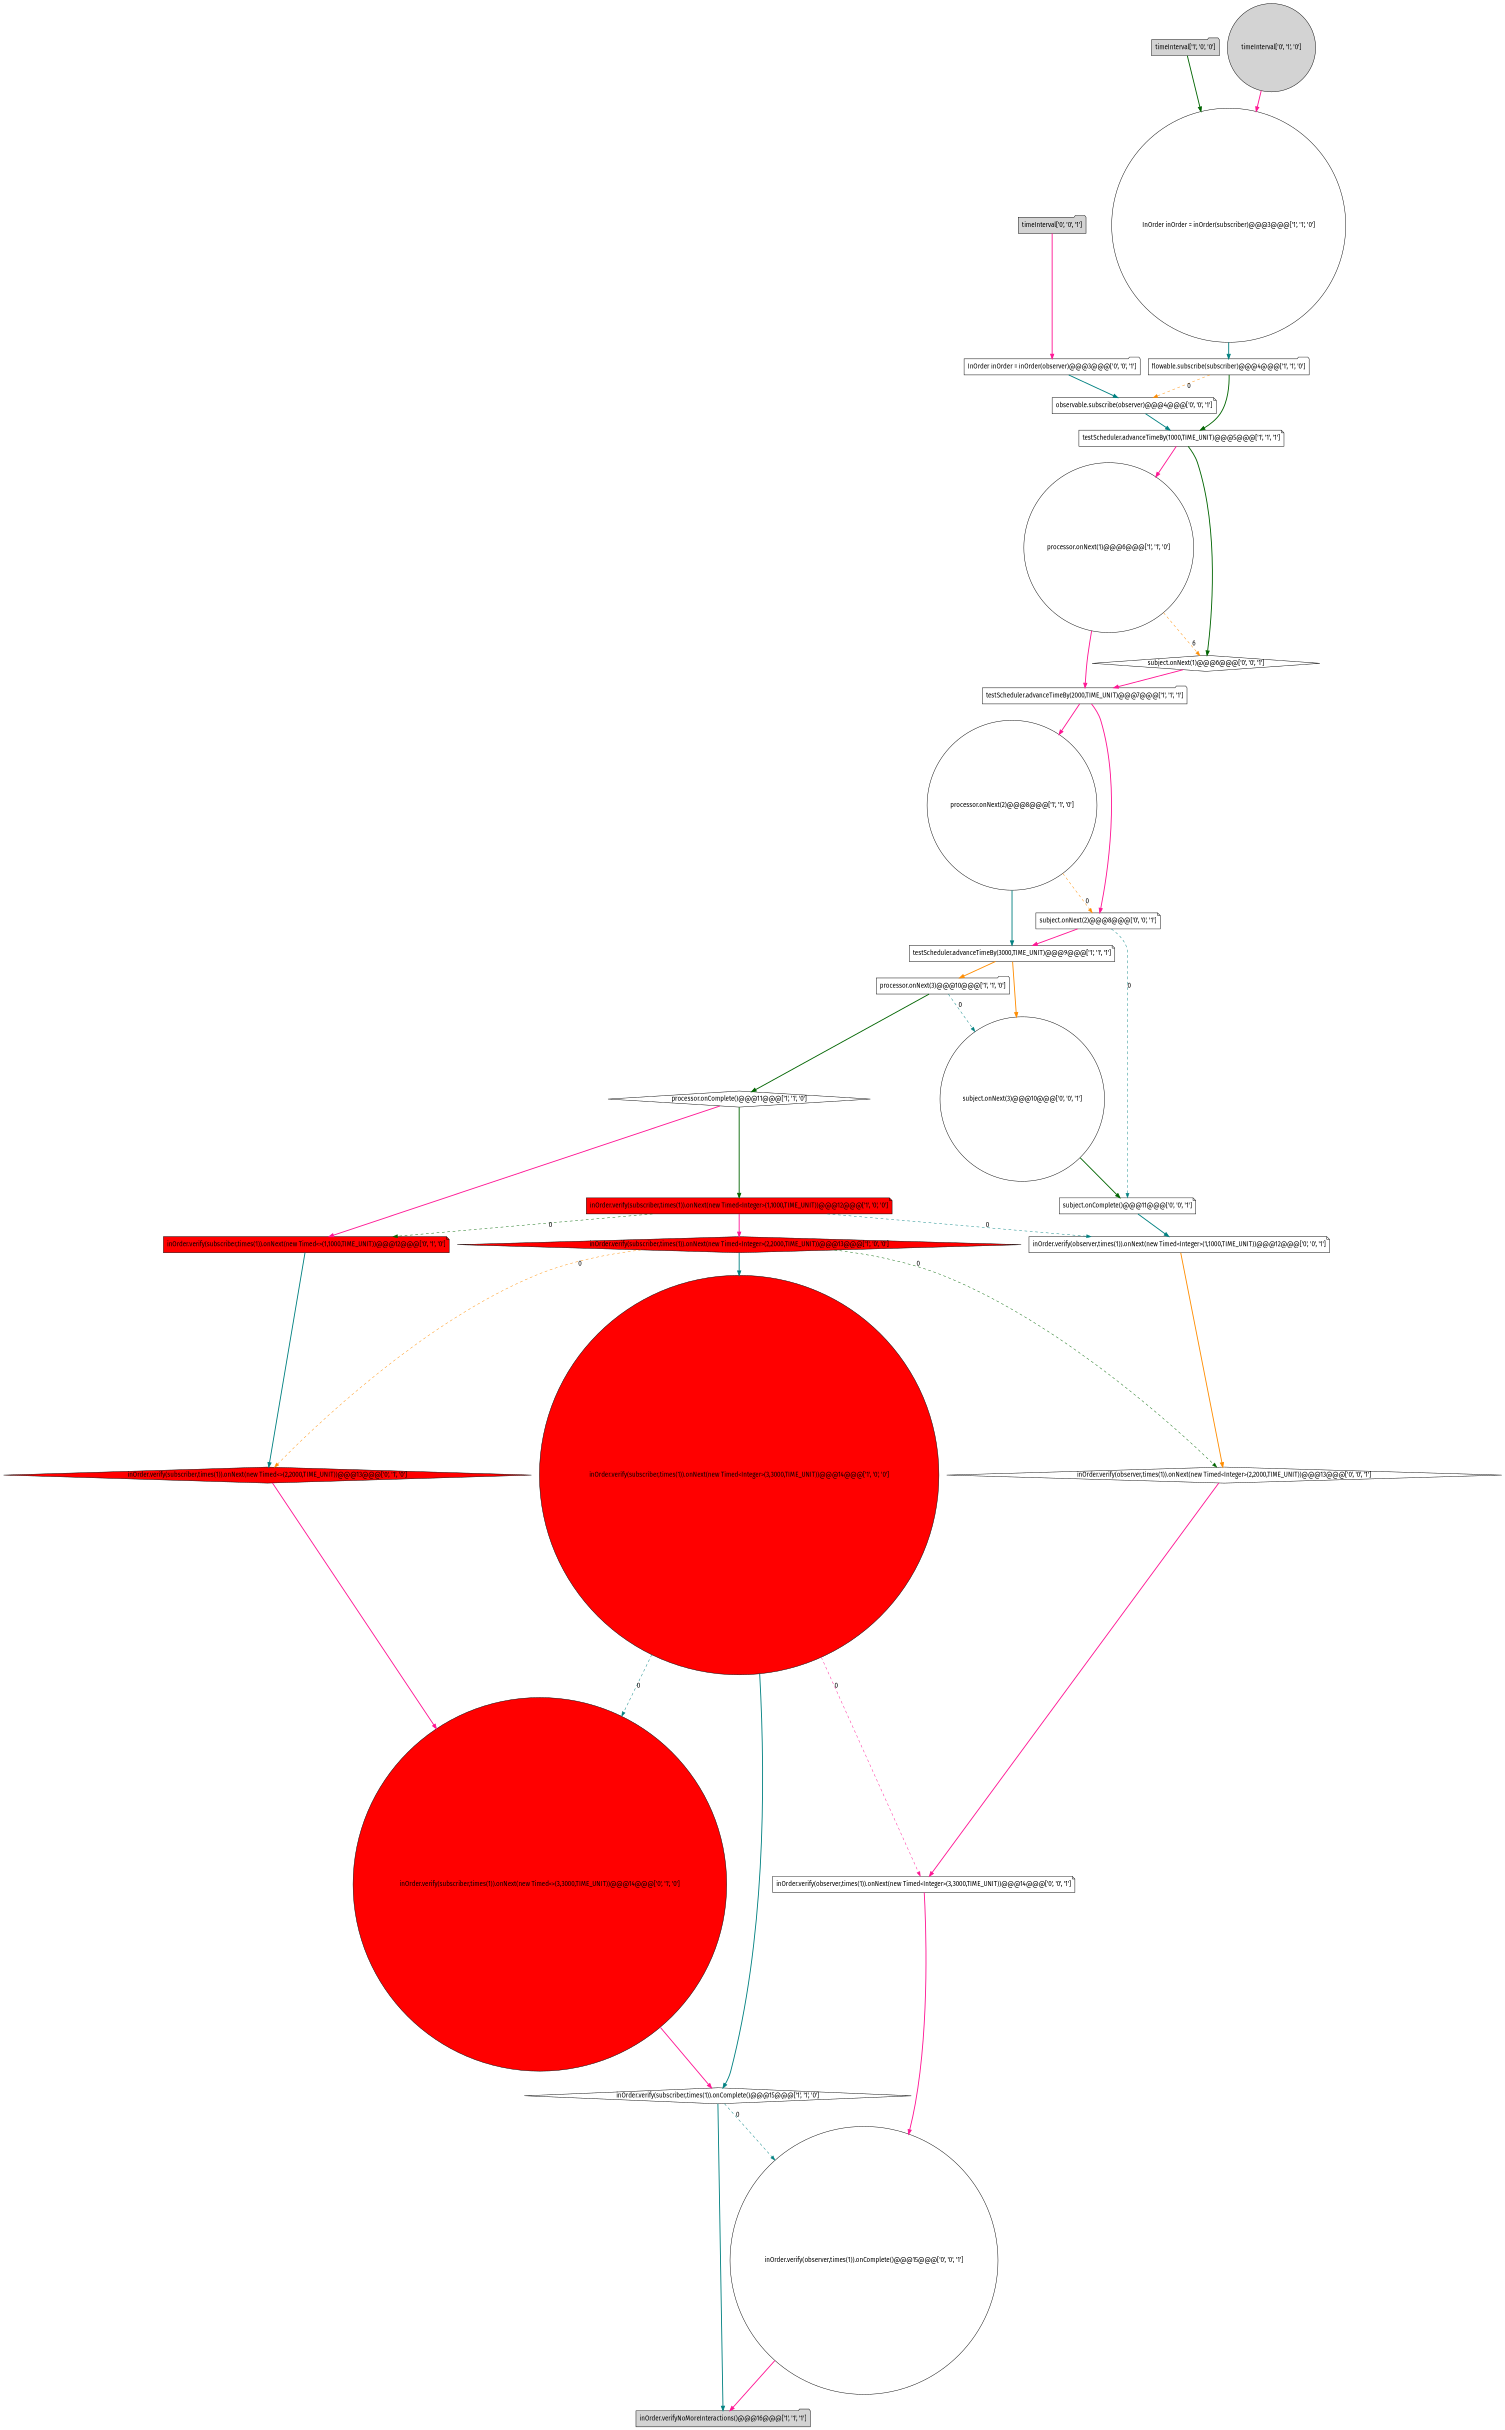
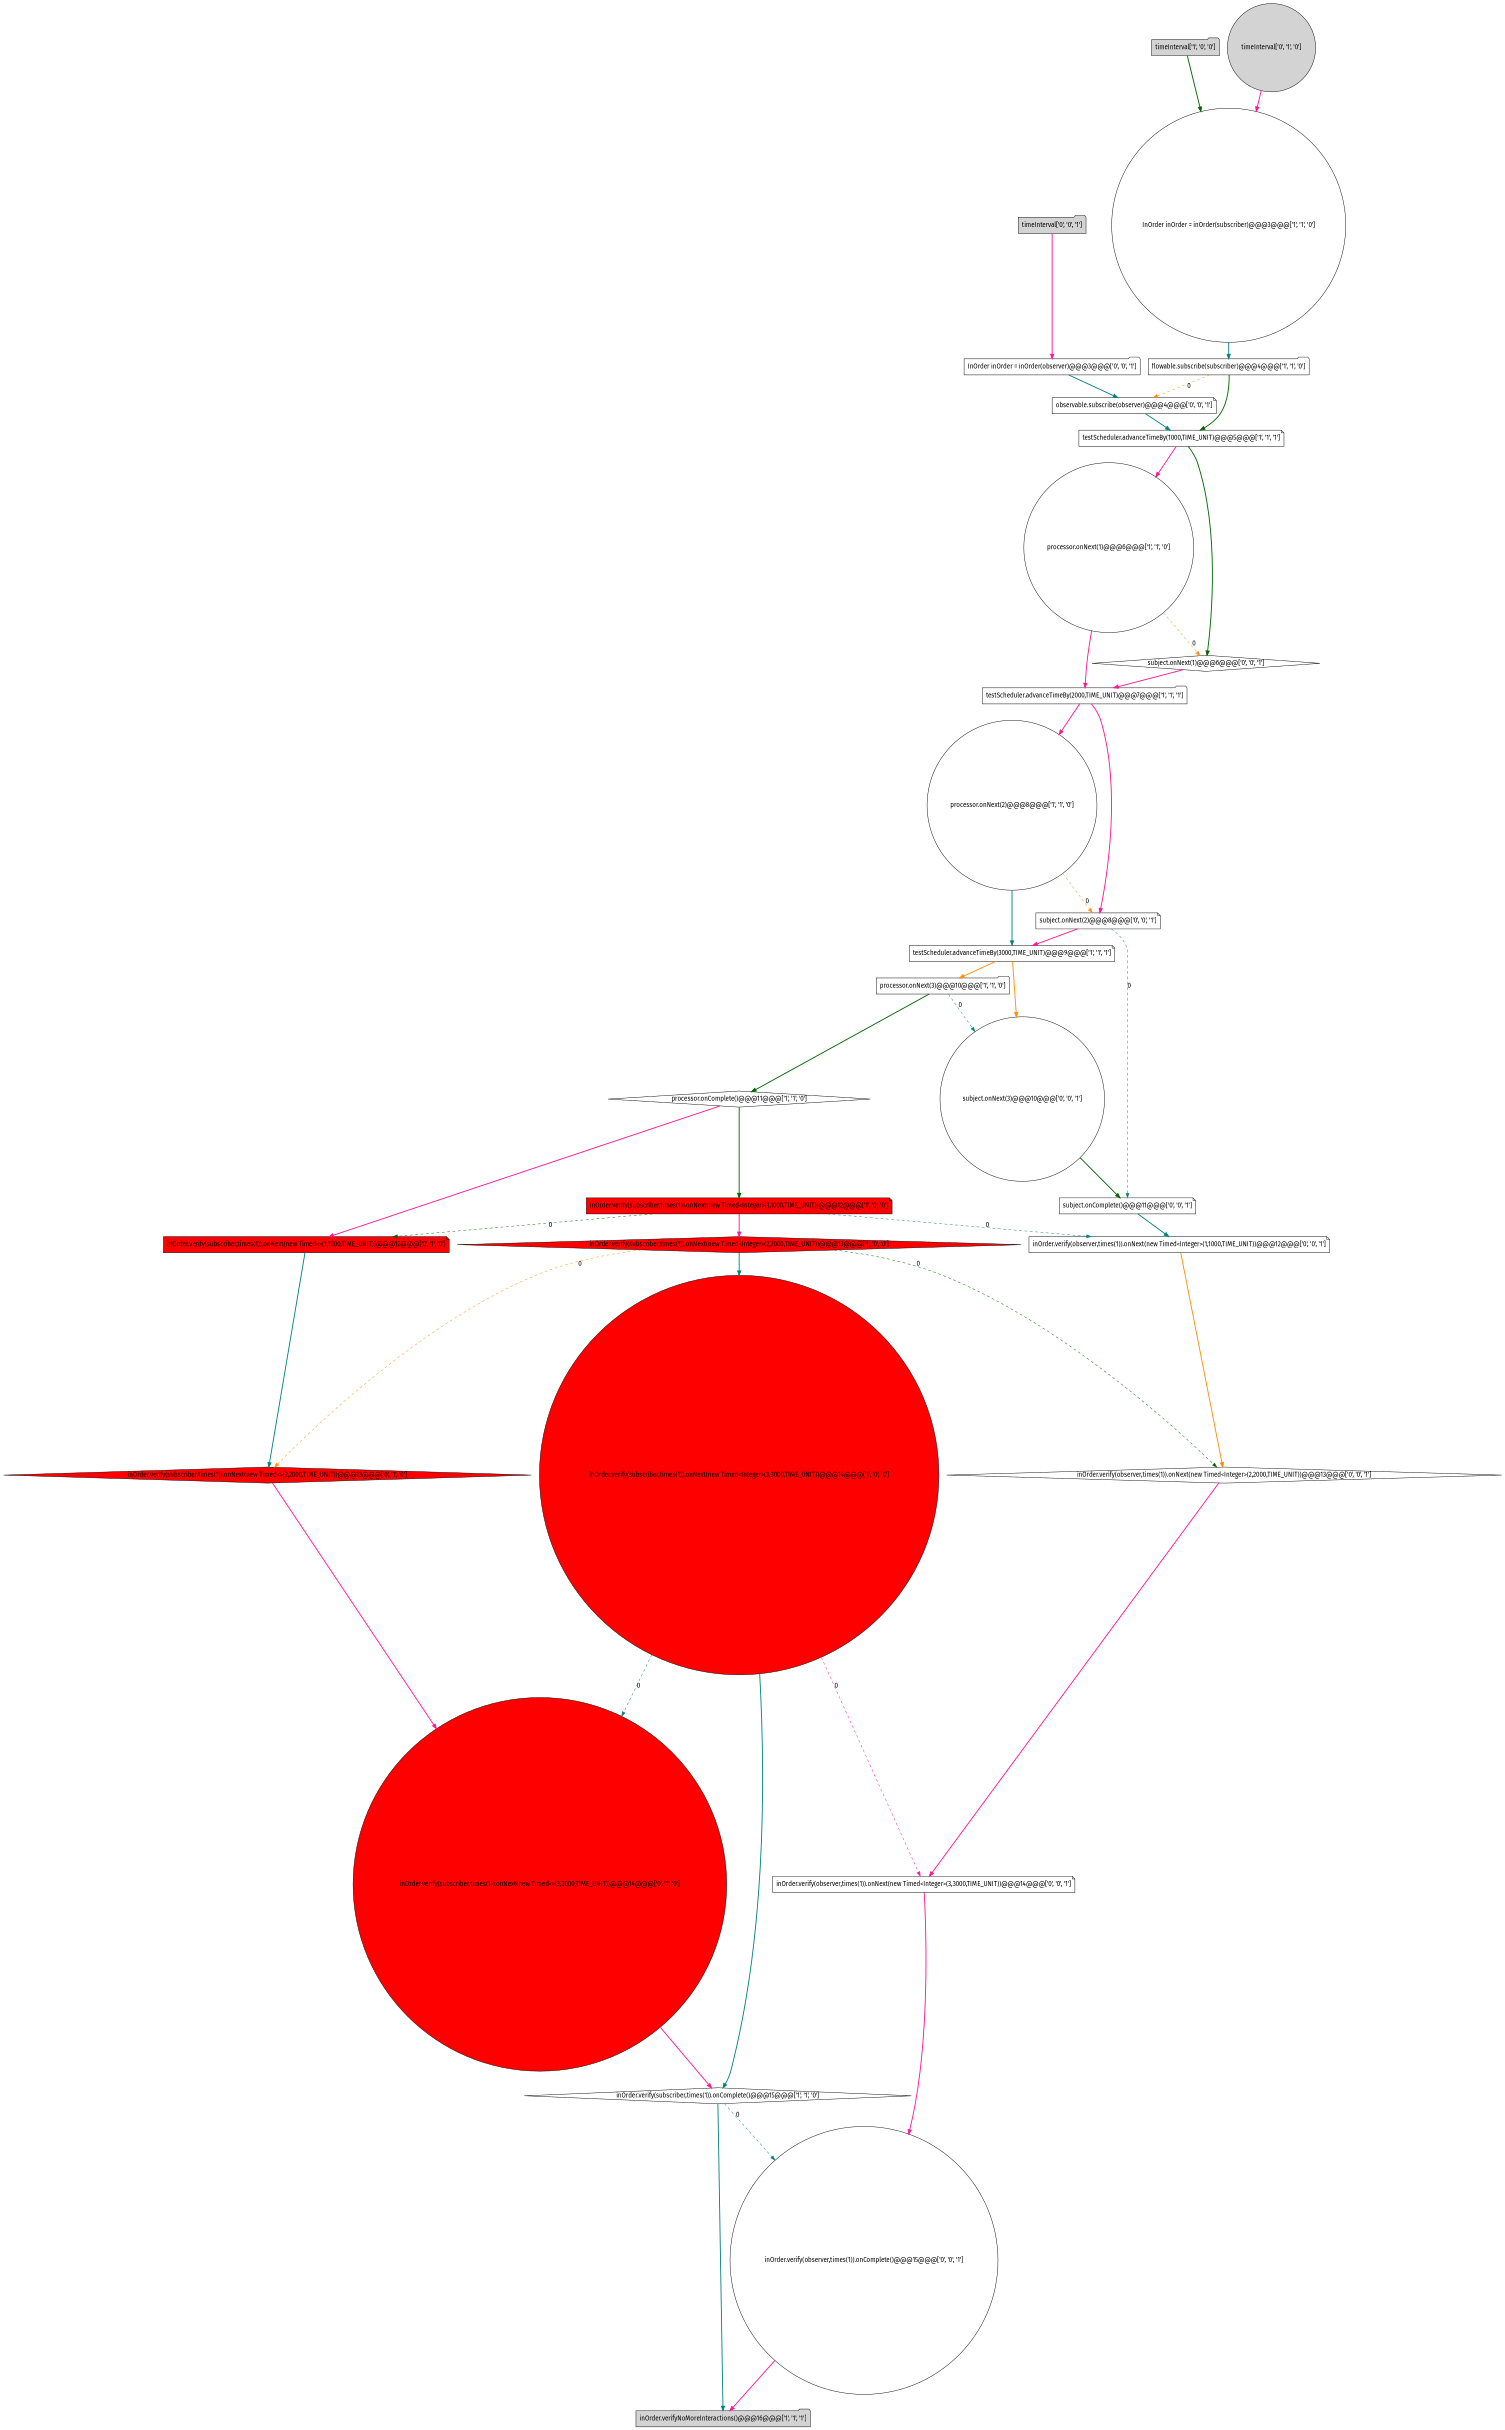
  digraph {
    fontname="Fira Sans"
    node [fillcolor=white fontname="Fira Sans" shape=note style=filled]
    edge [color=deeppink fontname="Fira Sans" style=bold]
    n1 [label="processor.onComplete()@@@11@@@['1', '1', '0']" shape=diamond]
    n2 [fillcolor=red label="inOrder.verify(subscriber,times(1)).onNext(new Timed<>(1,1000,TIME_UNIT))@@@12@@@['0', '1', '0']"]
    n3 [fillcolor=red label="inOrder.verify(subscriber,times(1)).onNext(new Timed<Integer>(1,1000,TIME_UNIT))@@@12@@@['1', '0', '0']"]
    n4 [fillcolor=red label="inOrder.verify(subscriber,times(1)).onNext(new Timed<>(2,2000,TIME_UNIT))@@@13@@@['0', '1', '0']" shape=diamond]
    n5 [label="subject.onComplete()@@@11@@@['0', '0', '1']"]
    n6 [label="inOrder.verify(observer,times(1)).onNext(new Timed<Integer>(1,1000,TIME_UNIT))@@@12@@@['0', '0', '1']"]
    n7 [fillcolor=red label="inOrder.verify(subscriber,times(1)).onNext(new Timed<Integer>(2,2000,TIME_UNIT))@@@13@@@['1', '0', '0']" shape=diamond]
    n8 [fillcolor=red label="inOrder.verify(subscriber,times(1)).onNext(new Timed<>(3,3000,TIME_UNIT))@@@14@@@['0', '1', '0']" shape=circle]
    n9 [label="inOrder.verify(subscriber,times(1)).onComplete()@@@15@@@['1', '1', '0']" shape=diamond]
    n10 [label="inOrder.verify(observer,times(1)).onComplete()@@@15@@@['0', '0', '1']" shape=circle]
    n11 [fillcolor=lightgray label="inOrder.verifyNoMoreInteractions()@@@16@@@['1', '1', '1']" shape=folder]
    n12 [label="InOrder inOrder = inOrder(observer)@@@3@@@['0', '0', '1']" shape=folder]
    n13 [label="observable.subscribe(observer)@@@4@@@['0', '0', '1']"]
    n14 [label="testScheduler.advanceTimeBy(1000,TIME_UNIT)@@@5@@@['1', '1', '1']"]
    n15 [fillcolor=red label="inOrder.verify(subscriber,times(1)).onNext(new Timed<Integer>(3,3000,TIME_UNIT))@@@14@@@['1', '0', '0']" shape=circle]
    n16 [label="inOrder.verify(observer,times(1)).onNext(new Timed<Integer>(2,2000,TIME_UNIT))@@@13@@@['0', '0', '1']" shape=diamond]
    n17 [label="inOrder.verify(observer,times(1)).onNext(new Timed<Integer>(3,3000,TIME_UNIT))@@@14@@@['0', '0', '1']"]
    n18 [fillcolor=lightgray label="timeInterval['1', '0', '0']" shape=folder]
    n19 [label="InOrder inOrder = inOrder(subscriber)@@@3@@@['1', '1', '0']" shape=circle]
    n20 [label="flowable.subscribe(subscriber)@@@4@@@['1', '1', '0']" shape=folder]
    n21 [label="subject.onNext(3)@@@10@@@['0', '0', '1']" shape=circle]
    n22 [label="processor.onNext(1)@@@6@@@['1', '1', '0']" shape=circle]
    n23 [label="subject.onNext(1)@@@6@@@['0', '0', '1']" shape=diamond]
    n24 [label="testScheduler.advanceTimeBy(2000,TIME_UNIT)@@@7@@@['1', '1', '1']" shape=folder]
    n25 [label="processor.onNext(2)@@@8@@@['1', '1', '0']" shape=circle]
    n26 [label="subject.onNext(2)@@@8@@@['0', '0', '1']"]
    n27 [label="processor.onNext(3)@@@10@@@['1', '1', '0']" shape=folder]
    n28 [label="testScheduler.advanceTimeBy(3000,TIME_UNIT)@@@9@@@['1', '1', '1']"]
    n29 [fillcolor=lightgray label="timeInterval['0', '1', '0']" shape=circle]
    n30 [fillcolor=lightgray label="timeInterval['0', '0', '1']" shape=folder]
    n1 -> n2
    n1 -> n3 [color=darkgreen]
    n2 -> n4 [color=teal]
    n3 -> n2 [color=darkgreen label=0 style=dashed]
    n3 -> n6 [color=teal label=0 style=dashed]
    n3 -> n7
    n4 -> n8
    n5 -> n6 [color=teal]
    n6 -> n16 [color=darkorange]
    n7 -> n4 [color=darkorange label=0 style=dashed]
    n7 -> n15 [color=teal]
    n7 -> n16 [color=darkgreen label=0 style=dashed]
    n8 -> n9
    n9 -> n10 [color=teal label=0 style=dashed]
    n9 -> n11 [color=teal]
    n10 -> n11
    n12 -> n13 [color=teal]
    n13 -> n14 [color=teal]
    n14 -> n22
    n14 -> n23 [color=darkgreen]
    n15 -> n8 [color=teal label=0 style=dashed]
    n15 -> n9 [color=teal]
    n15 -> n17 [label=0 style=dashed]
    n16 -> n17
    n17 -> n10
    n18 -> n19 [color=darkgreen]
    n19 -> n20 [color=teal]
    n20 -> n13 [color=darkorange label=0 style=dashed]
    n20 -> n14 [color=darkgreen]
    n21 -> n5 [color=darkgreen]
-   n22 -> n23 [color=darkorange label=6 style=dashed]
+   n22 -> n23 [color=darkorange label=0 style=dashed]
    n22 -> n24
    n23 -> n24
    n24 -> n25
    n24 -> n26
    n25 -> n26 [color=darkorange label=0 style=dashed]
    n25 -> n28 [color=teal]
    n26 -> n5 [color=teal label=0 style=dashed]
    n26 -> n28
    n27 -> n1 [color=darkgreen]
    n27 -> n21 [color=teal label=0 style=dashed]
    n28 -> n21 [color=darkorange]
    n28 -> n27 [color=darkorange]
    n29 -> n19
    n30 -> n12
  }
